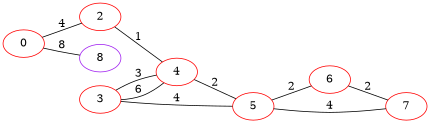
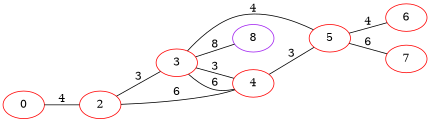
  graph {
    rankdir=LR
    node [color=red weight=1]
    0
    2
    8 [color=purple weight=4]
    3
    4
    5
    6
    7
    0 -- 2 [label=4]
-   0 -- 8 [label=8]
-   2 -- 4 [label=1]
+   3 -- 8 [label=8]
+   2 -- 3 [label=3]
+   2 -- 4 [label=6]
    3 -- 4 [label=3]
    3 -- 4 [label=6]
    3 -- 5 [label=4]
-   4 -- 5 [label=2]
-   5 -- 6 [label=2]
-   5 -- 7 [label=4]
-   6 -- 7 [label=2]
+   4 -- 5 [label=3]
+   5 -- 6 [label=4]
+   5 -- 7 [label=6]
  }
